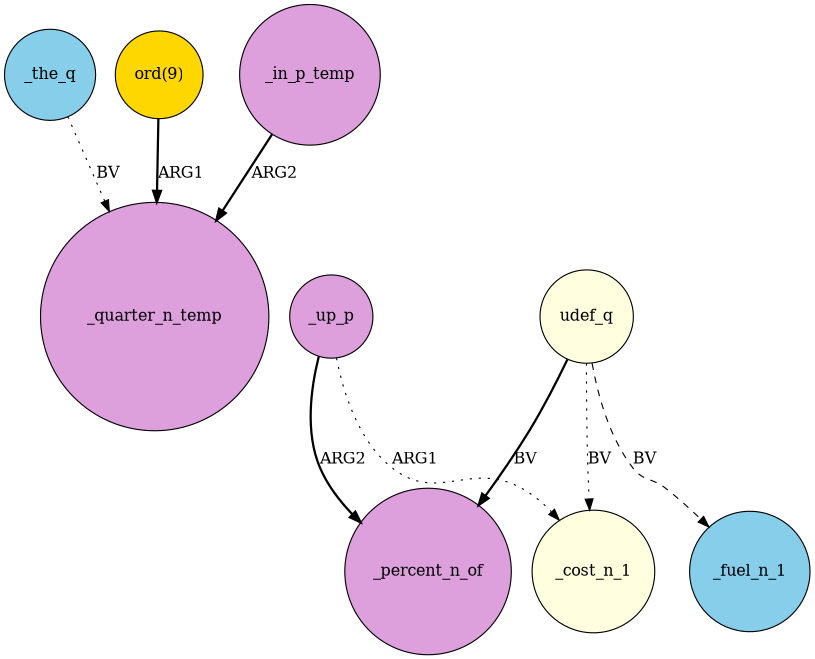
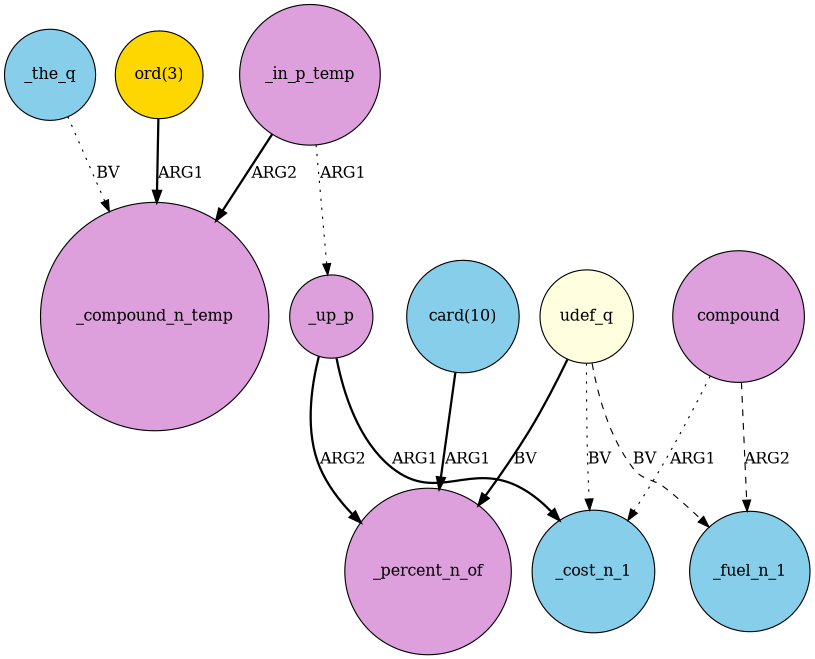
  digraph {
    node [fillcolor=plum shape=circle style=filled]
    edge [style=bold]
    _the_q [fillcolor=skyblue]
-   _quarter_n_temp
+   _quarter_n_temp [label=_compound_n_temp]
+   "card(10)" [fillcolor=skyblue]
    _percent_n_of
-   "ord(3)" [fillcolor=gold label="ord(9)"]
+   "ord(3)" [fillcolor=gold]
    _fuel_n_1 [fillcolor=skyblue]
-   _cost_n_1 [fillcolor=lightyellow]
+   compound
+   _cost_n_1 [fillcolor=skyblue]
    udef_q [fillcolor=lightyellow]
    _in_p_temp
    _up_p
    _the_q -> _quarter_n_temp [label=BV style=dotted]
+   "card(10)" -> _percent_n_of [label=ARG1]
    "ord(3)" -> _quarter_n_temp [label=ARG1]
+   compound -> _fuel_n_1 [label=ARG2 style=dashed]
+   compound -> _cost_n_1 [label=ARG1 style=dotted]
    udef_q -> _percent_n_of [label=BV]
    udef_q -> _fuel_n_1 [label=BV style=dashed]
    udef_q -> _cost_n_1 [label=BV style=dotted]
    _in_p_temp -> _quarter_n_temp [label=ARG2]
+   _in_p_temp -> _up_p [label=ARG1 style=dotted]
    _up_p -> _percent_n_of [label=ARG2]
-   _up_p -> _cost_n_1 [label=ARG1 style=dotted]
+   _up_p -> _cost_n_1 [label=ARG1]
  }
